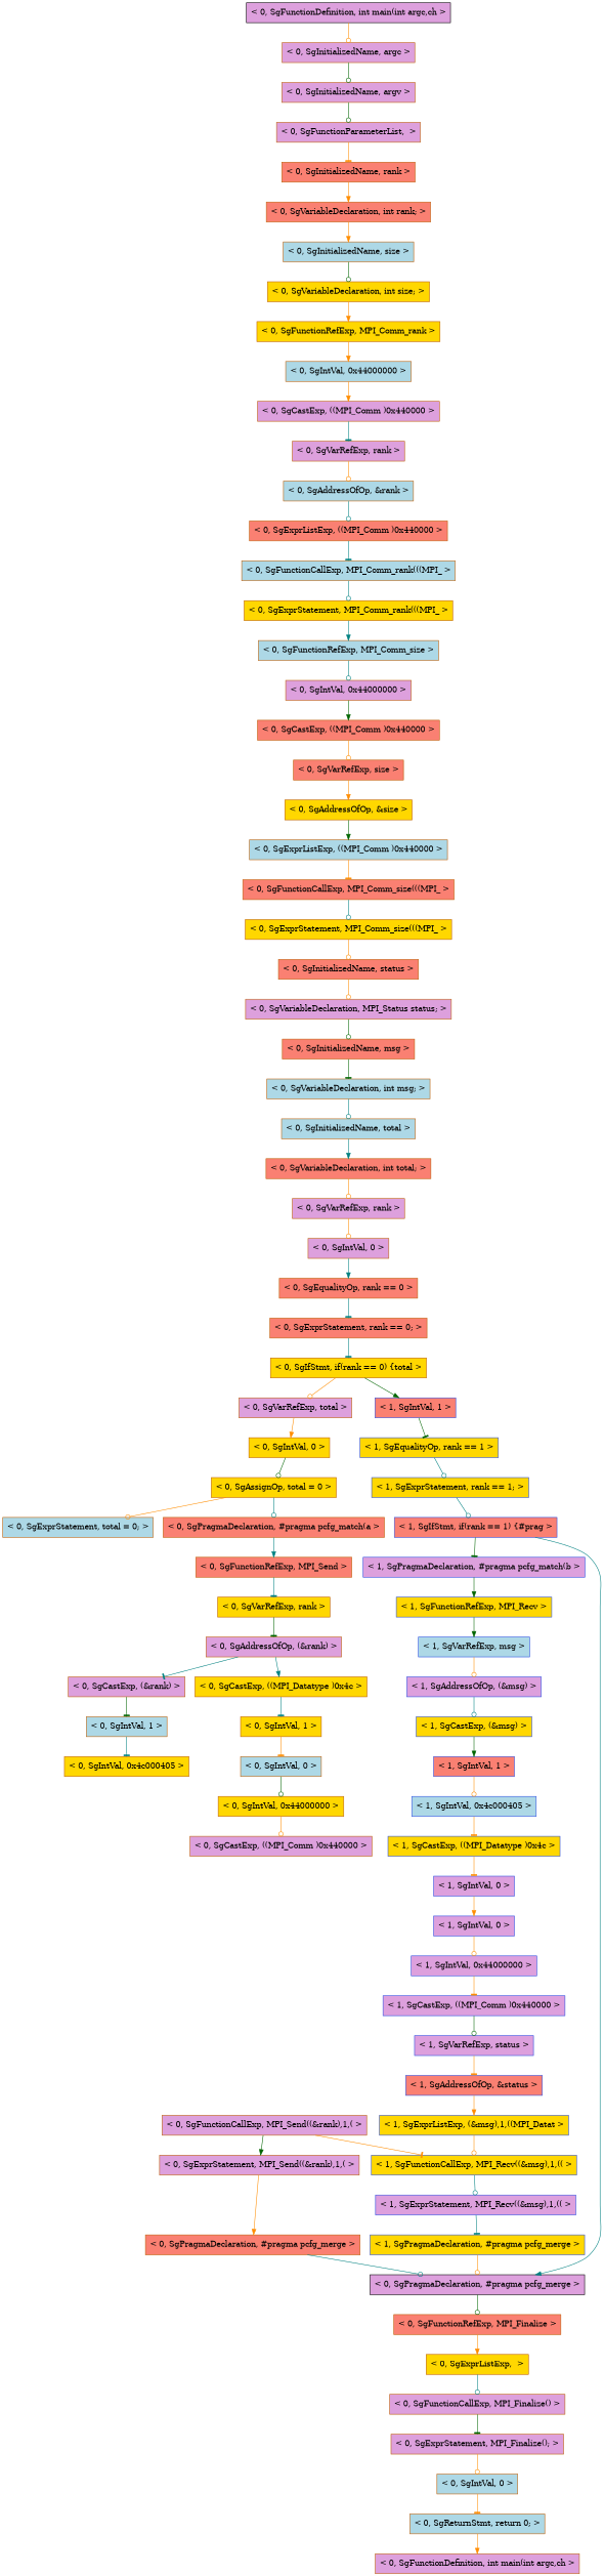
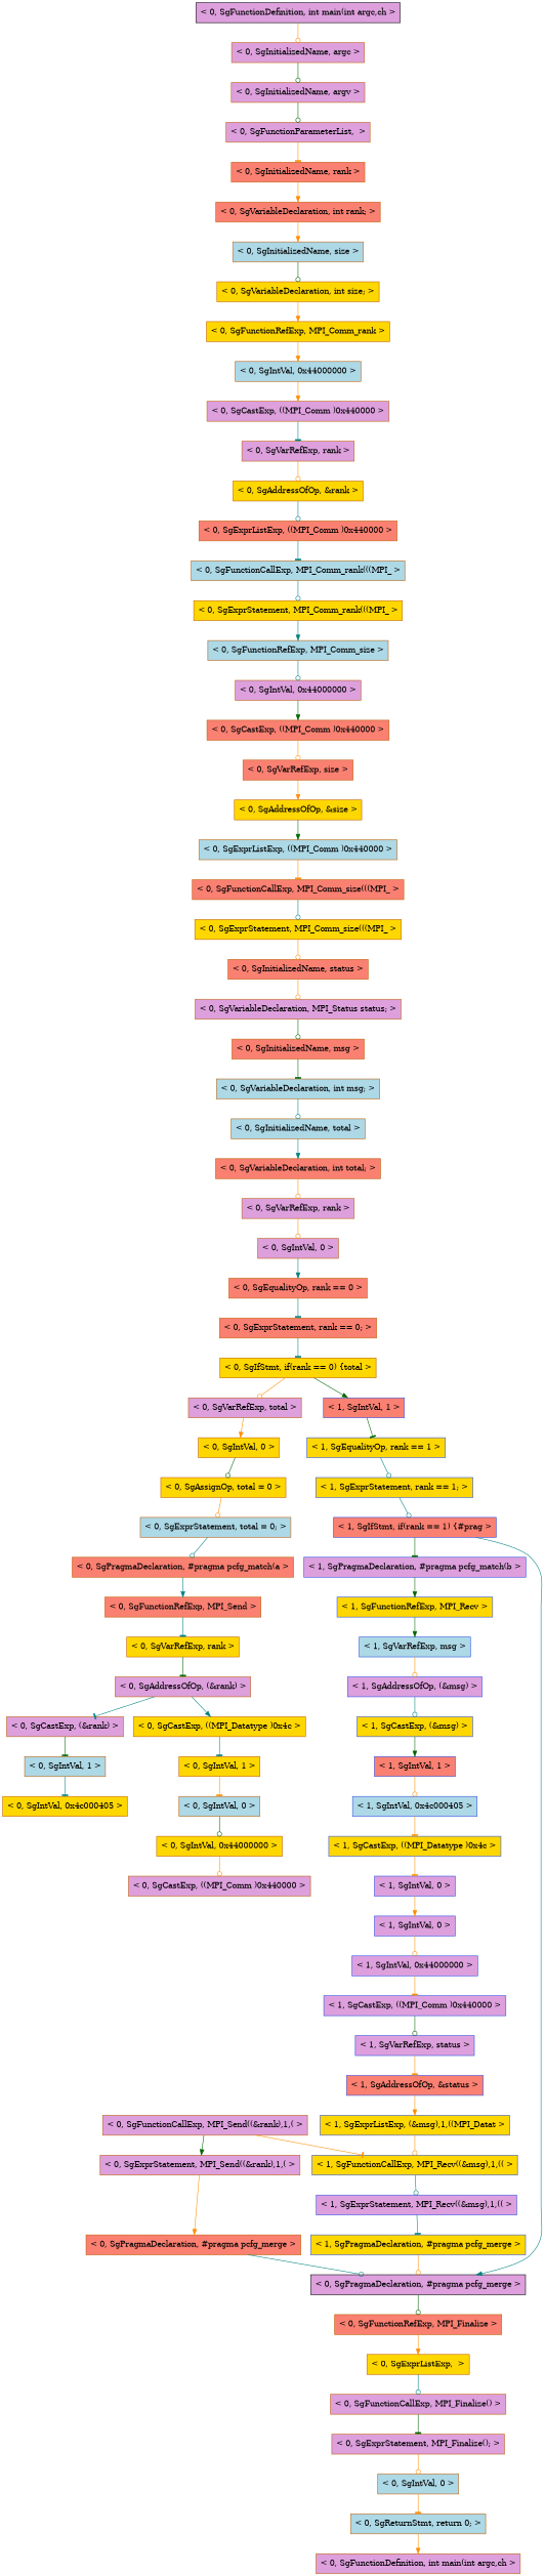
  digraph {
    node [color="# bd 5c2" fillcolor=plum shape=box style=filled]
    edge [arrowhead=odot color=darkorange style=solid]
    n1 [label="< 0, SgInitializedName, argc >"]
    n2 [label="< 0, SgInitializedName, argv >"]
    n3 [label="< 0, SgFunctionParameterList,  >"]
    n4 [fillcolor=salmon label="< 0, SgInitializedName, rank >"]
    n5 [fillcolor=salmon label="< 0, SgVariableDeclaration, int rank; >"]
    n6 [fillcolor=lightblue label="< 0, SgInitializedName, size >"]
    n7 [fillcolor=gold label="< 0, SgVariableDeclaration, int size; >"]
    n8 [fillcolor=gold label="< 0, SgFunctionRefExp, MPI_Comm_rank >"]
    n9 [fillcolor=lightblue label="< 0, SgIntVal, 0x44000000 >"]
    n10 [label="< 0, SgCastExp, ((MPI_Comm )0x440000 >"]
    n11 [label="< 0, SgVarRefExp, rank >"]
-   n12 [fillcolor=lightblue label="< 0, SgAddressOfOp, &rank >"]
+   n12 [fillcolor=gold label="< 0, SgAddressOfOp, &rank >"]
    n13 [fillcolor=salmon label="< 0, SgExprListExp, ((MPI_Comm )0x440000 >"]
    n14 [fillcolor=lightblue label="< 0, SgFunctionCallExp, MPI_Comm_rank(((MPI_ >"]
    n15 [fillcolor=gold label="< 0, SgExprStatement, MPI_Comm_rank(((MPI_ >"]
    n16 [fillcolor=lightblue label="< 0, SgFunctionRefExp, MPI_Comm_size >"]
    n17 [label="< 0, SgIntVal, 0x44000000 >"]
    n18 [fillcolor=salmon label="< 0, SgCastExp, ((MPI_Comm )0x440000 >"]
    n19 [fillcolor=salmon label="< 0, SgVarRefExp, size >"]
    n20 [fillcolor=gold label="< 0, SgAddressOfOp, &size >"]
    n21 [fillcolor=lightblue label="< 0, SgExprListExp, ((MPI_Comm )0x440000 >"]
    n22 [fillcolor=salmon label="< 0, SgFunctionCallExp, MPI_Comm_size(((MPI_ >"]
    n23 [fillcolor=gold label="< 0, SgExprStatement, MPI_Comm_size(((MPI_ >"]
    n24 [fillcolor=salmon label="< 0, SgInitializedName, status >"]
    n25 [label="< 0, SgVariableDeclaration, MPI_Status status; >"]
    n26 [fillcolor=salmon label="< 0, SgInitializedName, msg >"]
    n27 [fillcolor=lightblue label="< 0, SgVariableDeclaration, int msg; >"]
    n28 [fillcolor=lightblue label="< 0, SgInitializedName, total >"]
    n29 [fillcolor=salmon label="< 0, SgVariableDeclaration, int total; >"]
    n30 [label="< 0, SgVarRefExp, rank >"]
    n31 [label="< 0, SgIntVal, 0 >"]
    n32 [fillcolor=salmon label="< 0, SgEqualityOp, rank == 0 >"]
    n33 [fillcolor=salmon label="< 0, SgExprStatement, rank == 0; >"]
    n34 [fillcolor=gold label="< 0, SgIfStmt, if(rank == 0) {total >"]
    n35 [label="< 0, SgVarRefExp, total >"]
    n36 [fillcolor=gold label="< 0, SgIntVal, 0 >"]
    n37 [fillcolor=gold label="< 0, SgAssignOp, total = 0 >"]
    n38 [fillcolor=lightblue label="< 0, SgExprStatement, total = 0; >"]
    n39 [fillcolor=salmon label="< 0, SgPragmaDeclaration, #pragma pcfg_match(a >"]
    n40 [fillcolor=salmon label="< 0, SgFunctionRefExp, MPI_Send >"]
    n41 [fillcolor=gold label="< 0, SgVarRefExp, rank >"]
    n42 [label="< 0, SgAddressOfOp, (&rank) >"]
    n43 [label="< 0, SgCastExp, (&rank) >"]
    n44 [fillcolor=lightblue label="< 0, SgIntVal, 1 >"]
    n45 [fillcolor=gold label="< 0, SgIntVal, 0x4c000405 >"]
    n46 [fillcolor=gold label="< 0, SgCastExp, ((MPI_Datatype )0x4c >"]
    n47 [fillcolor=gold label="< 0, SgIntVal, 1 >"]
    n48 [fillcolor=lightblue label="< 0, SgIntVal, 0 >"]
    n49 [fillcolor=gold label="< 0, SgIntVal, 0x44000000 >"]
    n50 [label="< 0, SgCastExp, ((MPI_Comm )0x440000 >"]
    n51 [label="< 0, SgFunctionCallExp, MPI_Send((&rank),1,( >"]
    n52 [label="< 0, SgExprStatement, MPI_Send((&rank),1,( >"]
    n53 [fillcolor=salmon label="< 0, SgPragmaDeclaration, #pragma pcfg_merge >"]
    n54 [fillcolor=salmon label="< 0, SgFunctionRefExp, MPI_Finalize >"]
    n55 [fillcolor=gold label="< 0, SgExprListExp,  >"]
    n56 [label="< 0, SgFunctionCallExp, MPI_Finalize() >"]
    n57 [label="< 0, SgExprStatement, MPI_Finalize(); >"]
    n58 [fillcolor=lightblue label="< 0, SgIntVal, 0 >"]
    n59 [fillcolor=lightblue label="< 0, SgReturnStmt, return 0; >"]
    n60 [label="< 0, SgFunctionDefinition, int main(int argc,ch >"]
    n61 [color="# 264ae2" fillcolor=salmon label="< 1, SgIntVal, 1 >"]
    n62 [color="# 264ae2" fillcolor=gold label="< 1, SgEqualityOp, rank == 1 >"]
    n63 [color="# 264ae2" fillcolor=gold label="< 1, SgExprStatement, rank == 1; >"]
    n64 [color="# 264ae2" fillcolor=salmon label="< 1, SgIfStmt, if(rank == 1) {#prag >"]
    n65 [color="# 264ae2" label="< 1, SgPragmaDeclaration, #pragma pcfg_match(b >"]
    n66 [color="# 264ae2" fillcolor=gold label="< 1, SgFunctionRefExp, MPI_Recv >"]
    n67 [color="# 264ae2" fillcolor=lightblue label="< 1, SgVarRefExp, msg >"]
    n68 [color="# 264ae2" label="< 1, SgAddressOfOp, (&msg) >"]
    n69 [color="# 264ae2" fillcolor=gold label="< 1, SgCastExp, (&msg) >"]
    n70 [color="# 264ae2" fillcolor=salmon label="< 1, SgIntVal, 1 >"]
    n71 [color="# 264ae2" fillcolor=lightblue label="< 1, SgIntVal, 0x4c000405 >"]
    n72 [color="# 264ae2" fillcolor=gold label="< 1, SgCastExp, ((MPI_Datatype )0x4c >"]
    n73 [color="# 264ae2" label="< 1, SgIntVal, 0 >"]
    n74 [color="# 264ae2" label="< 1, SgIntVal, 0 >"]
    n75 [color="# 264ae2" label="< 1, SgIntVal, 0x44000000 >"]
    n76 [color="# 264ae2" label="< 1, SgCastExp, ((MPI_Comm )0x440000 >"]
    n77 [color="# 264ae2" label="< 1, SgVarRefExp, status >"]
    n78 [color="# 264ae2" fillcolor=salmon label="< 1, SgAddressOfOp, &status >"]
    n79 [color="# 264ae2" fillcolor=gold label="< 1, SgExprListExp, (&msg),1,((MPI_Datat >"]
    n80 [color="# 264ae2" fillcolor=gold label="< 1, SgFunctionCallExp, MPI_Recv((&msg),1,(( >"]
    n81 [color="# 264ae2" label="< 1, SgExprStatement, MPI_Recv((&msg),1,(( >"]
    n82 [color="# 264ae2" fillcolor=gold label="< 1, SgPragmaDeclaration, #pragma pcfg_merge >"]
    n83 [label="< 0, SgPragmaDeclaration, #pragma pcfg_merge >" color=""]
    n84 [label="< 0, SgFunctionDefinition, int main(int argc,ch >" color=""]
    subgraph sub_1 {
      n1
      n2
      n3
      n4
      n5
      n6
      n7
      n8
      n9
      n10
      n11
      n12
      n13
      n14
      n15
      n16
      n17
      n18
      n19
      n20
      n21
      n22
      n23
      n24
      n25
      n26
      n27
      n28
      n29
      n30
      n31
      n32
      n33
      n34
      n35
      n36
      n37
      n38
      n39
      n40
      n41
      n42
      n43
      n44
      n45
      n46
      n47
      n48
      n49
      n50
      n51
      n52
      n53
      n54
      n55
      n56
      n57
      n58
      n59
      n60
    }
    subgraph sub_2 {
      n61
      n62
      n63
      n64
      n65
      n66
      n67
      n68
      n69
      n70
      n71
      n72
      n73
      n74
      n75
      n76
      n77
      n78
      n79
      n80
      n81
      n82
    }
    subgraph sub_3 {
    }
    n1 -> n2 [color=darkgreen]
    n2 -> n3 [color=darkgreen]
    n3 -> n4 [arrowhead=tee]
    n4 -> n5 [arrowhead=normal]
    n5 -> n6 [arrowhead=normal]
    n6 -> n7 [color=darkgreen]
    n7 -> n8 [arrowhead=normal]
    n8 -> n9 [arrowhead=normal]
    n9 -> n10 [arrowhead=normal]
    n10 -> n11 [arrowhead=tee color=teal]
    n11 -> n12
    n12 -> n13 [color=teal]
    n13 -> n14 [arrowhead=tee color=teal]
    n14 -> n15 [color=teal]
    n15 -> n16 [arrowhead=normal color=teal]
    n16 -> n17 [color=teal]
    n17 -> n18 [arrowhead=normal color=darkgreen]
    n18 -> n19
    n19 -> n20 [arrowhead=normal]
    n20 -> n21 [arrowhead=normal color=darkgreen]
    n21 -> n22 [arrowhead=tee]
    n22 -> n23 [color=teal]
    n23 -> n24
    n24 -> n25
    n25 -> n26 [color=darkgreen]
    n26 -> n27 [arrowhead=tee color=darkgreen]
    n27 -> n28 [color=teal]
    n28 -> n29 [arrowhead=normal color=teal]
    n29 -> n30
    n30 -> n31
    n31 -> n32 [arrowhead=normal color=teal]
    n32 -> n33 [arrowhead=tee color=teal]
    n33 -> n34 [arrowhead=tee color=teal]
    n34 -> n35
    n34 -> n61 [arrowhead=normal color=darkgreen]
    n35 -> n36 [arrowhead=normal]
    n36 -> n37 [color=darkgreen]
    n37 -> n38
-   n37 -> n39 [color=teal]
+   n38 -> n39 [color=teal]
    n39 -> n40 [arrowhead=normal color=teal]
    n40 -> n41 [arrowhead=tee color=teal]
    n41 -> n42 [arrowhead=tee color=darkgreen]
    n42 -> n43 [arrowhead=tee color=teal]
    n42 -> n46 [arrowhead=normal color=teal]
    n43 -> n44 [arrowhead=tee color=darkgreen]
    n44 -> n45 [arrowhead=tee color=teal]
    n46 -> n47 [arrowhead=tee color=teal]
    n47 -> n48 [arrowhead=tee]
    n48 -> n49 [color=darkgreen]
    n49 -> n50
    n51 -> n52 [arrowhead=normal color=darkgreen]
    n51 -> n80 [arrowhead=tee]
    n52 -> n53 [arrowhead=normal]
    n53 -> n83 [color=teal]
    n54 -> n55 [arrowhead=normal]
    n55 -> n56 [color=teal]
    n56 -> n57 [arrowhead=tee color=darkgreen]
    n57 -> n58
    n58 -> n59 [arrowhead=tee]
    n59 -> n60 [arrowhead=normal]
    n61 -> n62 [arrowhead=tee color=darkgreen]
    n62 -> n63 [color=teal]
    n63 -> n64 [color=teal]
    n64 -> n65 [arrowhead=tee color=darkgreen]
    n64 -> n83 [arrowhead=normal color=teal]
    n65 -> n66 [arrowhead=normal color=darkgreen]
    n66 -> n67 [arrowhead=normal color=darkgreen]
    n67 -> n68
    n68 -> n69 [color=teal]
    n69 -> n70 [arrowhead=normal color=darkgreen]
    n70 -> n71
    n71 -> n72 [arrowhead=tee]
    n72 -> n73 [arrowhead=tee]
    n73 -> n74 [arrowhead=normal]
    n74 -> n75
    n75 -> n76 [arrowhead=tee]
    n76 -> n77 [color=darkgreen]
    n77 -> n78 [arrowhead=tee]
    n78 -> n79 [arrowhead=normal]
    n79 -> n80
    n80 -> n81 [color=teal]
    n81 -> n82 [arrowhead=tee color=teal]
    n82 -> n83
    n83 -> n54 [color=darkgreen]
    n84 -> n1
  }
